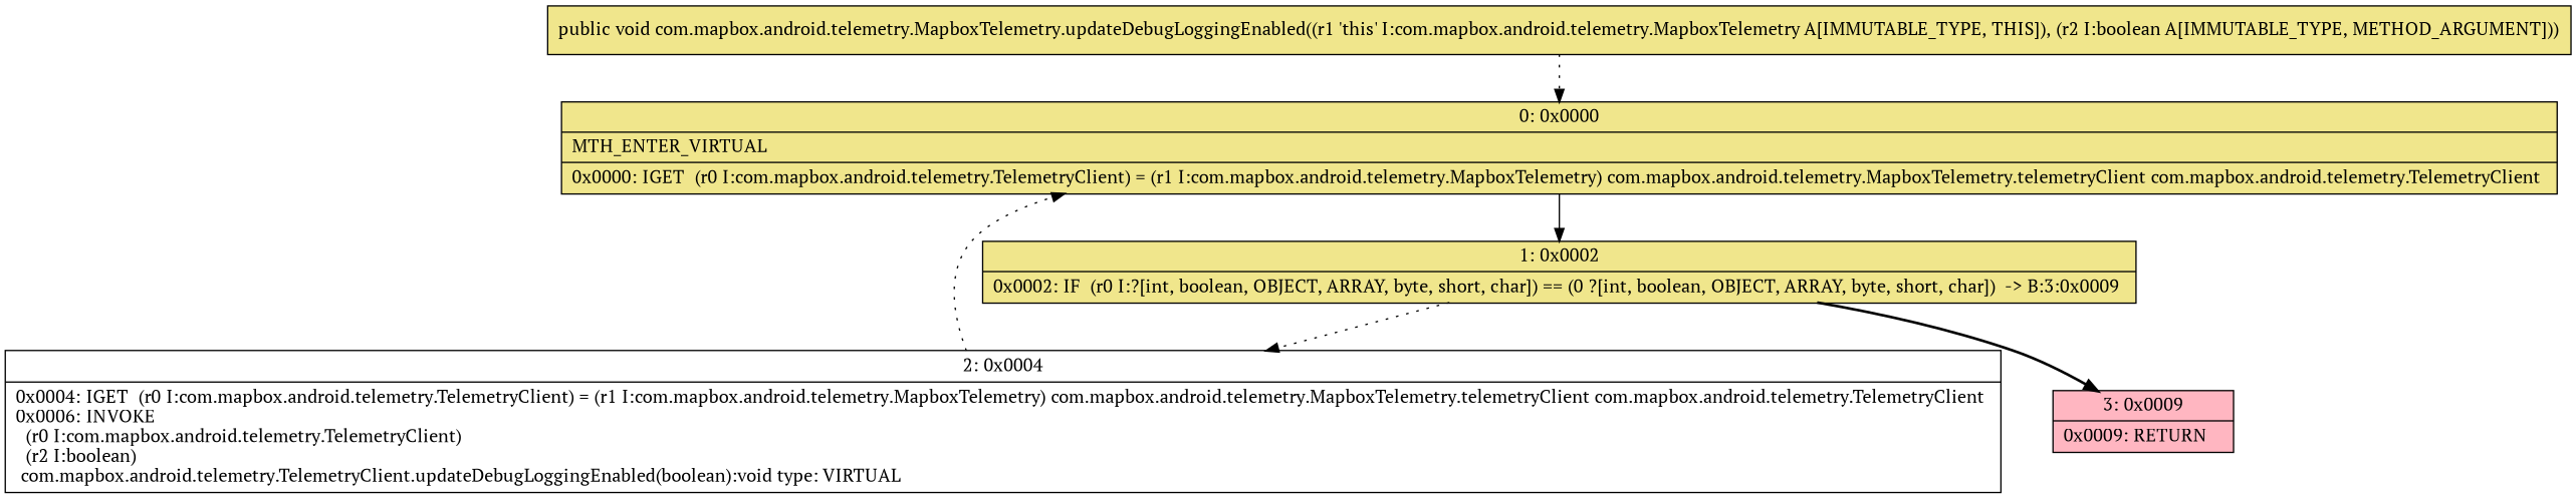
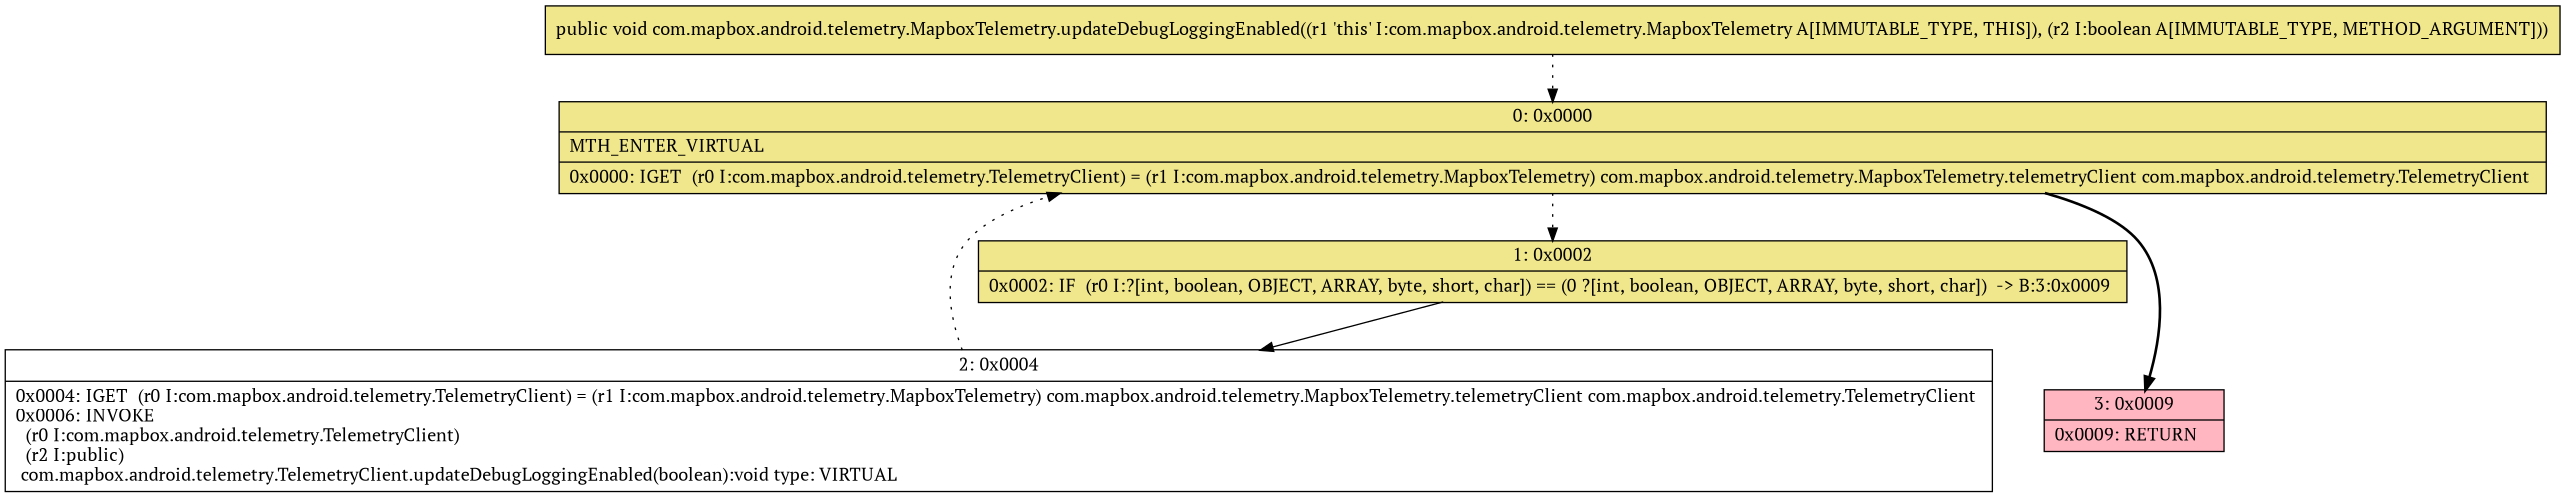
  digraph {
    fontname="PT Serif"
    node [fillcolor=khaki fontname="PT Serif" shape=record style=filled]
    edge [fontname="PT Serif" style=solid]
    n1 [label="{0\:\ 0x0000|MTH_ENTER_VIRTUAL\l|0x0000: IGET  (r0 I:com.mapbox.android.telemetry.TelemetryClient) = (r1 I:com.mapbox.android.telemetry.MapboxTelemetry) com.mapbox.android.telemetry.MapboxTelemetry.telemetryClient com.mapbox.android.telemetry.TelemetryClient \l}"]
    n2 [label="{1\:\ 0x0002|0x0002: IF  (r0 I:?[int, boolean, OBJECT, ARRAY, byte, short, char]) == (0 ?[int, boolean, OBJECT, ARRAY, byte, short, char])  \-\> B:3:0x0009 \l}"]
-   n3 [fillcolor=white label="{2\:\ 0x0004|0x0004: IGET  (r0 I:com.mapbox.android.telemetry.TelemetryClient) = (r1 I:com.mapbox.android.telemetry.MapboxTelemetry) com.mapbox.android.telemetry.MapboxTelemetry.telemetryClient com.mapbox.android.telemetry.TelemetryClient \l0x0006: INVOKE  \l  (r0 I:com.mapbox.android.telemetry.TelemetryClient)\l  (r2 I:boolean)\l com.mapbox.android.telemetry.TelemetryClient.updateDebugLoggingEnabled(boolean):void type: VIRTUAL \l}"]
+   n3 [fillcolor=white label="{2\:\ 0x0004|0x0004: IGET  (r0 I:com.mapbox.android.telemetry.TelemetryClient) = (r1 I:com.mapbox.android.telemetry.MapboxTelemetry) com.mapbox.android.telemetry.MapboxTelemetry.telemetryClient com.mapbox.android.telemetry.TelemetryClient \l0x0006: INVOKE  \l  (r0 I:com.mapbox.android.telemetry.TelemetryClient)\l  (r2 I:public)\l com.mapbox.android.telemetry.TelemetryClient.updateDebugLoggingEnabled(boolean):void type: VIRTUAL \l}"]
    n4 [fillcolor=lightpink label="{3\:\ 0x0009|0x0009: RETURN   \l}"]
    n5 [label="{public void com.mapbox.android.telemetry.MapboxTelemetry.updateDebugLoggingEnabled((r1 'this' I:com.mapbox.android.telemetry.MapboxTelemetry A[IMMUTABLE_TYPE, THIS]), (r2 I:boolean A[IMMUTABLE_TYPE, METHOD_ARGUMENT])) }"]
-   n1 -> n2
-   n2 -> n3 [style=dotted]
-   n2 -> n4 [style=bold]
+   n1 -> n2 [style=dotted]
+   n2 -> n3
+   n1 -> n4 [style=bold]
    n3 -> n1 [style=dotted]
    n5 -> n1 [style=dotted]
  }
